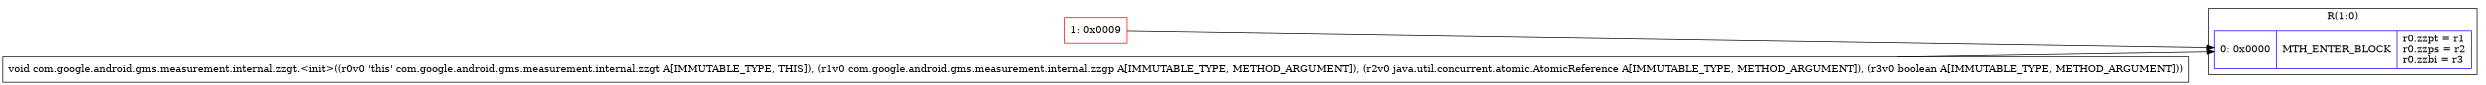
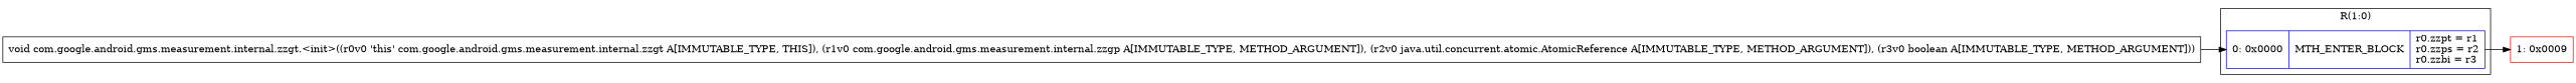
  digraph {
    rankdir=LR
    node [shape=record]
    n1 [color=blue label="{0\:\ 0x0000|MTH_ENTER_BLOCK\l|r0.zzpt = r1\lr0.zzps = r2\lr0.zzbi = r3\l}"]
    n2 [color=red label="{1\:\ 0x0009}"]
    n3 [label="{void com.google.android.gms.measurement.internal.zzgt.\<init\>((r0v0 'this' com.google.android.gms.measurement.internal.zzgt A[IMMUTABLE_TYPE, THIS]), (r1v0 com.google.android.gms.measurement.internal.zzgp A[IMMUTABLE_TYPE, METHOD_ARGUMENT]), (r2v0 java.util.concurrent.atomic.AtomicReference A[IMMUTABLE_TYPE, METHOD_ARGUMENT]), (r3v0 boolean A[IMMUTABLE_TYPE, METHOD_ARGUMENT])) }"]
    subgraph cluster_1 {
      label="R(1:0)"
      n1
    }
-   n2 -> n1
+   n1 -> n2
    n3 -> n1
  }
